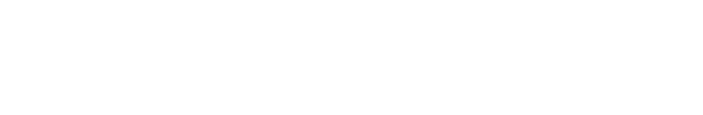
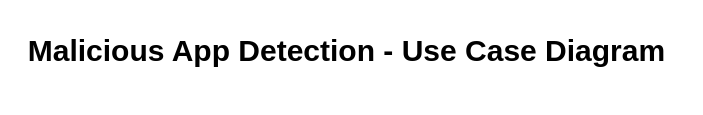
  <mxCell id="0" />
  <mxCell id="1" parent="0" />
+ <mxCell id="2" value="&lt;h1 style=&quot;margin-top: 0px;&quot;&gt;Malicious App Detection - Use Case Diagram&lt;/h1&gt;" style="text;html=1;whiteSpace=wrap;overflow=hidden;rounded=0;" vertex="1" parent="1"><mxGeometry x="20" y="20" width="520" height="50" as="geometry" /></mxCell>
